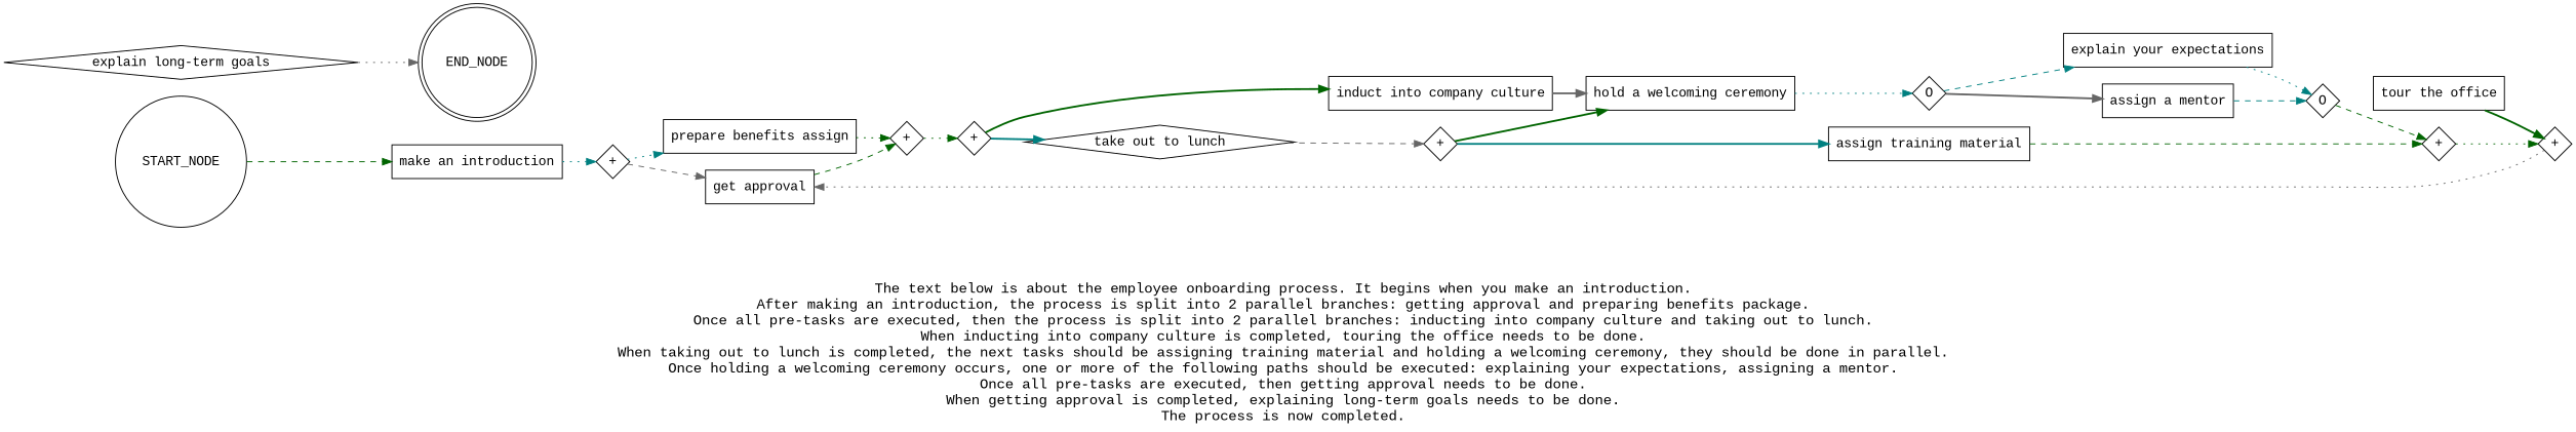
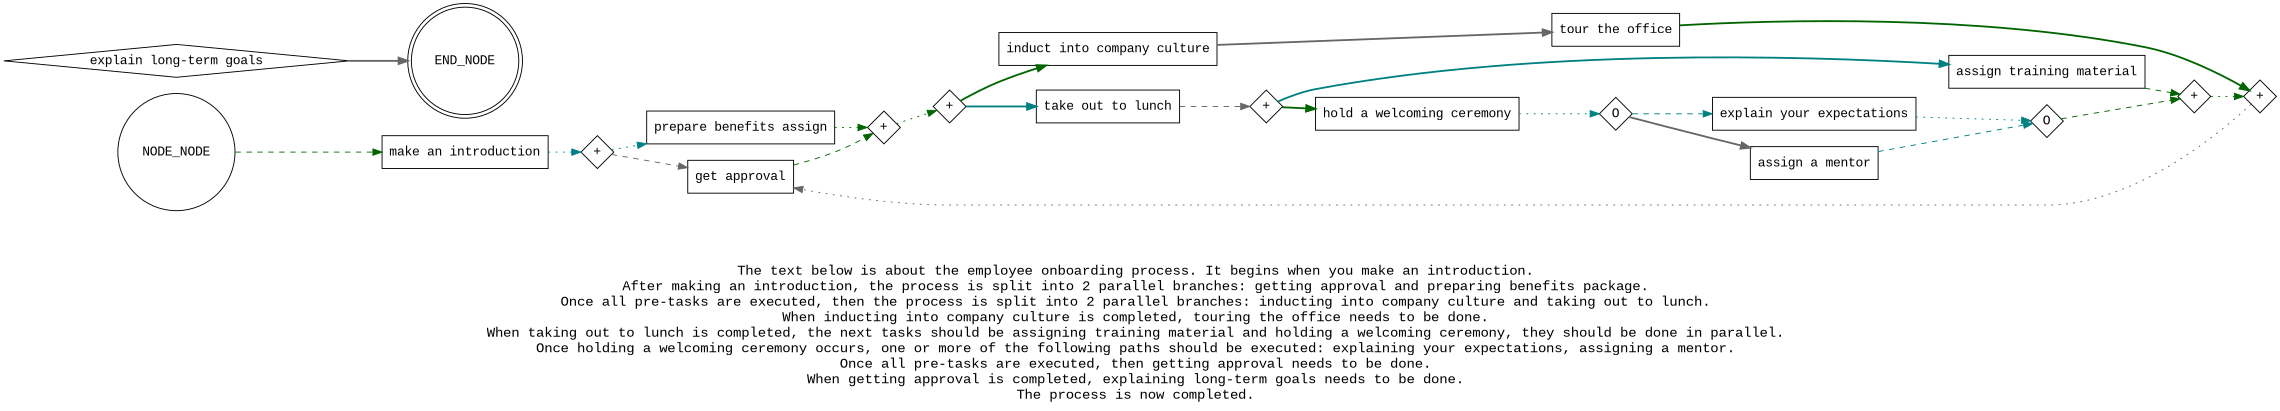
  digraph {
    fontname="Liberation Mono"
    fontsize=15
    label="\n\n\nThe text below is about the employee onboarding process. It begins when you make an introduction. \nAfter making an introduction, the process is split into 2 parallel branches: getting approval and preparing benefits package. \nOnce all pre-tasks are executed, then the process is split into 2 parallel branches: inducting into company culture and taking out to lunch. \nWhen inducting into company culture is completed, touring the office needs to be done. \nWhen taking out to lunch is completed, the next tasks should be assigning training material and holding a welcoming ceremony, they should be done in parallel. \nOnce holding a welcoming ceremony occurs, one or more of the following paths should be executed: explaining your expectations, assigning a mentor. \nOnce all pre-tasks are executed, then getting approval needs to be done. \nWhen getting approval is completed, explaining long-term goals needs to be done. \nThe process is now completed. \n"
    rankdir=LR
    node [fontname="Liberation Mono" shape=box]
    edge [color=darkgreen fontname="Liberation Mono" style=dotted]
    "make an introduction"
    n2 [fixedsize=true label="+" shape=diamond width=0.5]
    "get approval"
    n4 [label="prepare benefits assign"]
    n5 [fixedsize=true label="+" shape=diamond width=0.5]
    "explain long-term goals" [shape=diamond]
    n7 [fixedsize=true label="+" shape=diamond width=0.5]
    "induct into company culture"
-   "take out to lunch" [shape=diamond]
+   "take out to lunch"
    "tour the office"
    n11 [fixedsize=true label="+" shape=diamond width=0.5]
    n12 [fixedsize=true label="+" shape=diamond width=0.5]
    "assign training material"
    "hold a welcoming ceremony"
    n15 [fixedsize=true label="+" shape=diamond width=0.5]
    n16 [fixedsize=true label=O shape=diamond width=0.5]
    "explain your expectations"
    "assign a mentor"
    n19 [fixedsize=true label=O shape=diamond width=0.5]
    END_NODE [shape=doublecircle width=0.2]
-   START_NODE [shape=circle width=0.3]
+   START_NODE [shape=circle width=0.3 label=NODE_NODE]
    subgraph sub_1 {
      "make an introduction"
      n2
      "get approval"
      n4
      n5
      "explain long-term goals"
      n7
      "induct into company culture"
      "take out to lunch"
      "tour the office"
      n11
      n12
      "assign training material"
      "hold a welcoming ceremony"
      n15
      n16
      "explain your expectations"
      "assign a mentor"
      n19
    }
    "make an introduction" -> n2 [color=teal]
    n2 -> "get approval" [color=gray40 style=dashed]
    n2 -> n4 [color=teal]
    "get approval" -> n5 [style=dashed]
    n4 -> n5
    n5 -> n7
-   "explain long-term goals" -> END_NODE [color=gray40]
+   "explain long-term goals" -> END_NODE [color=gray40 style=bold]
    n7 -> "induct into company culture" [style=bold]
    n7 -> "take out to lunch" [color=teal style=bold]
-   "induct into company culture" -> "hold a welcoming ceremony" [color=gray40 style=bold]
+   "induct into company culture" -> "tour the office" [color=gray40 style=bold]
    "take out to lunch" -> n11 [color=gray40 style=dashed]
    "tour the office" -> n12 [style=bold]
    n11 -> "assign training material" [color=teal style=bold]
    n11 -> "hold a welcoming ceremony" [style=bold]
    n12 -> "get approval" [color=gray40]
    "assign training material" -> n15 [style=dashed]
    "hold a welcoming ceremony" -> n16 [color=teal]
    n15 -> n12
    n16 -> "explain your expectations" [color=teal style=dashed]
    n16 -> "assign a mentor" [color=gray40 style=bold]
    "explain your expectations" -> n19 [color=teal]
    "assign a mentor" -> n19 [color=teal style=dashed]
    n19 -> n15 [style=dashed]
    START_NODE -> "make an introduction" [style=dashed]
  }
